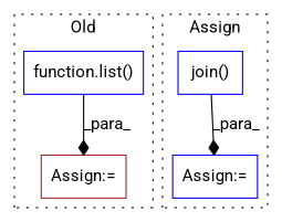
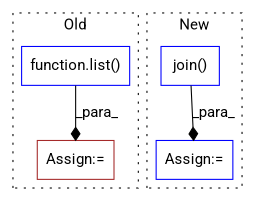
  digraph {
    fontname=Roboto
    node [a=75 l=3 shape=box color=blue fontname=Roboto]
    edge [arrowhead=diamond fontname=Roboto]
    n1 [l="5,1" label="function.list()" s="4397,4432"]
    n2 [a=68 label="Assign:=" s=4394 color=brown]
    n3 [l="13,1" label="join()" s="4359,4390"]
    n4 [a=68 label="Assign:=" s=4356]
    subgraph cluster_1 {
      label=Old
      style=dotted
      n1
      n2
    }
    subgraph cluster_2 {
-     label=Assign
+     label=New
      style=dotted
      n3
      n4
    }
    n1 -> n2 [label=_para_]
    n3 -> n4 [label=_para_]
  }
